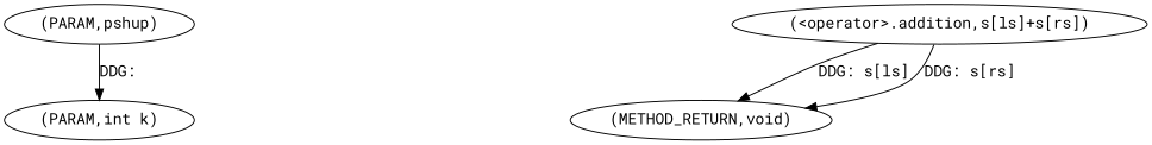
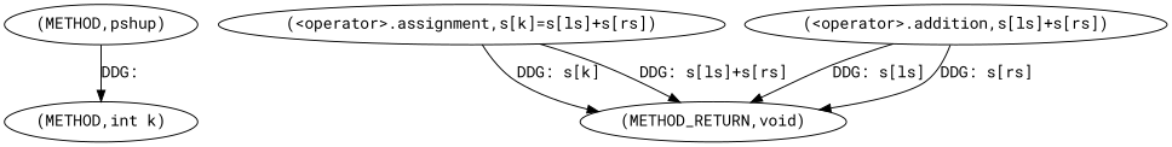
  digraph {
    fontname="Roboto Mono"
    node [fontname="Roboto Mono"]
    edge [fontname="Roboto Mono"]
-   n1 [label="(PARAM,pshup)"]
-   n2 [label="(PARAM,int k)"]
+   n1 [label="(METHOD,pshup)"]
+   n2 [label="(METHOD,int k)"]
    n3 [label="(METHOD_RETURN,void)"]
+   n4 [label="(<operator>.assignment,s[k]=s[ls]+s[rs])"]
    n5 [label="(<operator>.addition,s[ls]+s[rs])"]
    n1 -> n2 [label="DDG: "]
+   n4 -> n3 [label="DDG: s[k]"]
+   n4 -> n3 [label="DDG: s[ls]+s[rs]"]
    n5 -> n3 [label="DDG: s[ls]"]
    n5 -> n3 [label="DDG: s[rs]"]
  }
